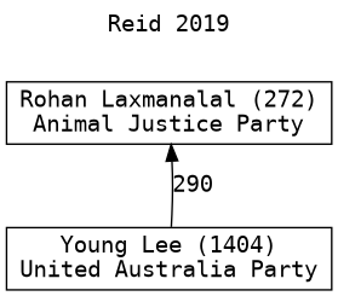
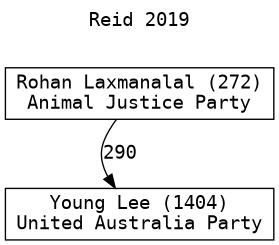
  digraph {
    label="Reid 2019"
    labelloc=t
    mclimit=10
    fontname="DejaVu Sans Mono"
    node [shape=box fontname="DejaVu Sans Mono"]
    n1 [label="Rohan Laxmanalal (272)\nAnimal Justice Party"]
    n2 [label="Young Lee (1404)\nUnited Australia Party"]
-   n2 -> n1 [label=290 fontname="DejaVu Sans Mono"]
+   n1 -> n2 [label=290 fontname="DejaVu Sans Mono"]
  }
